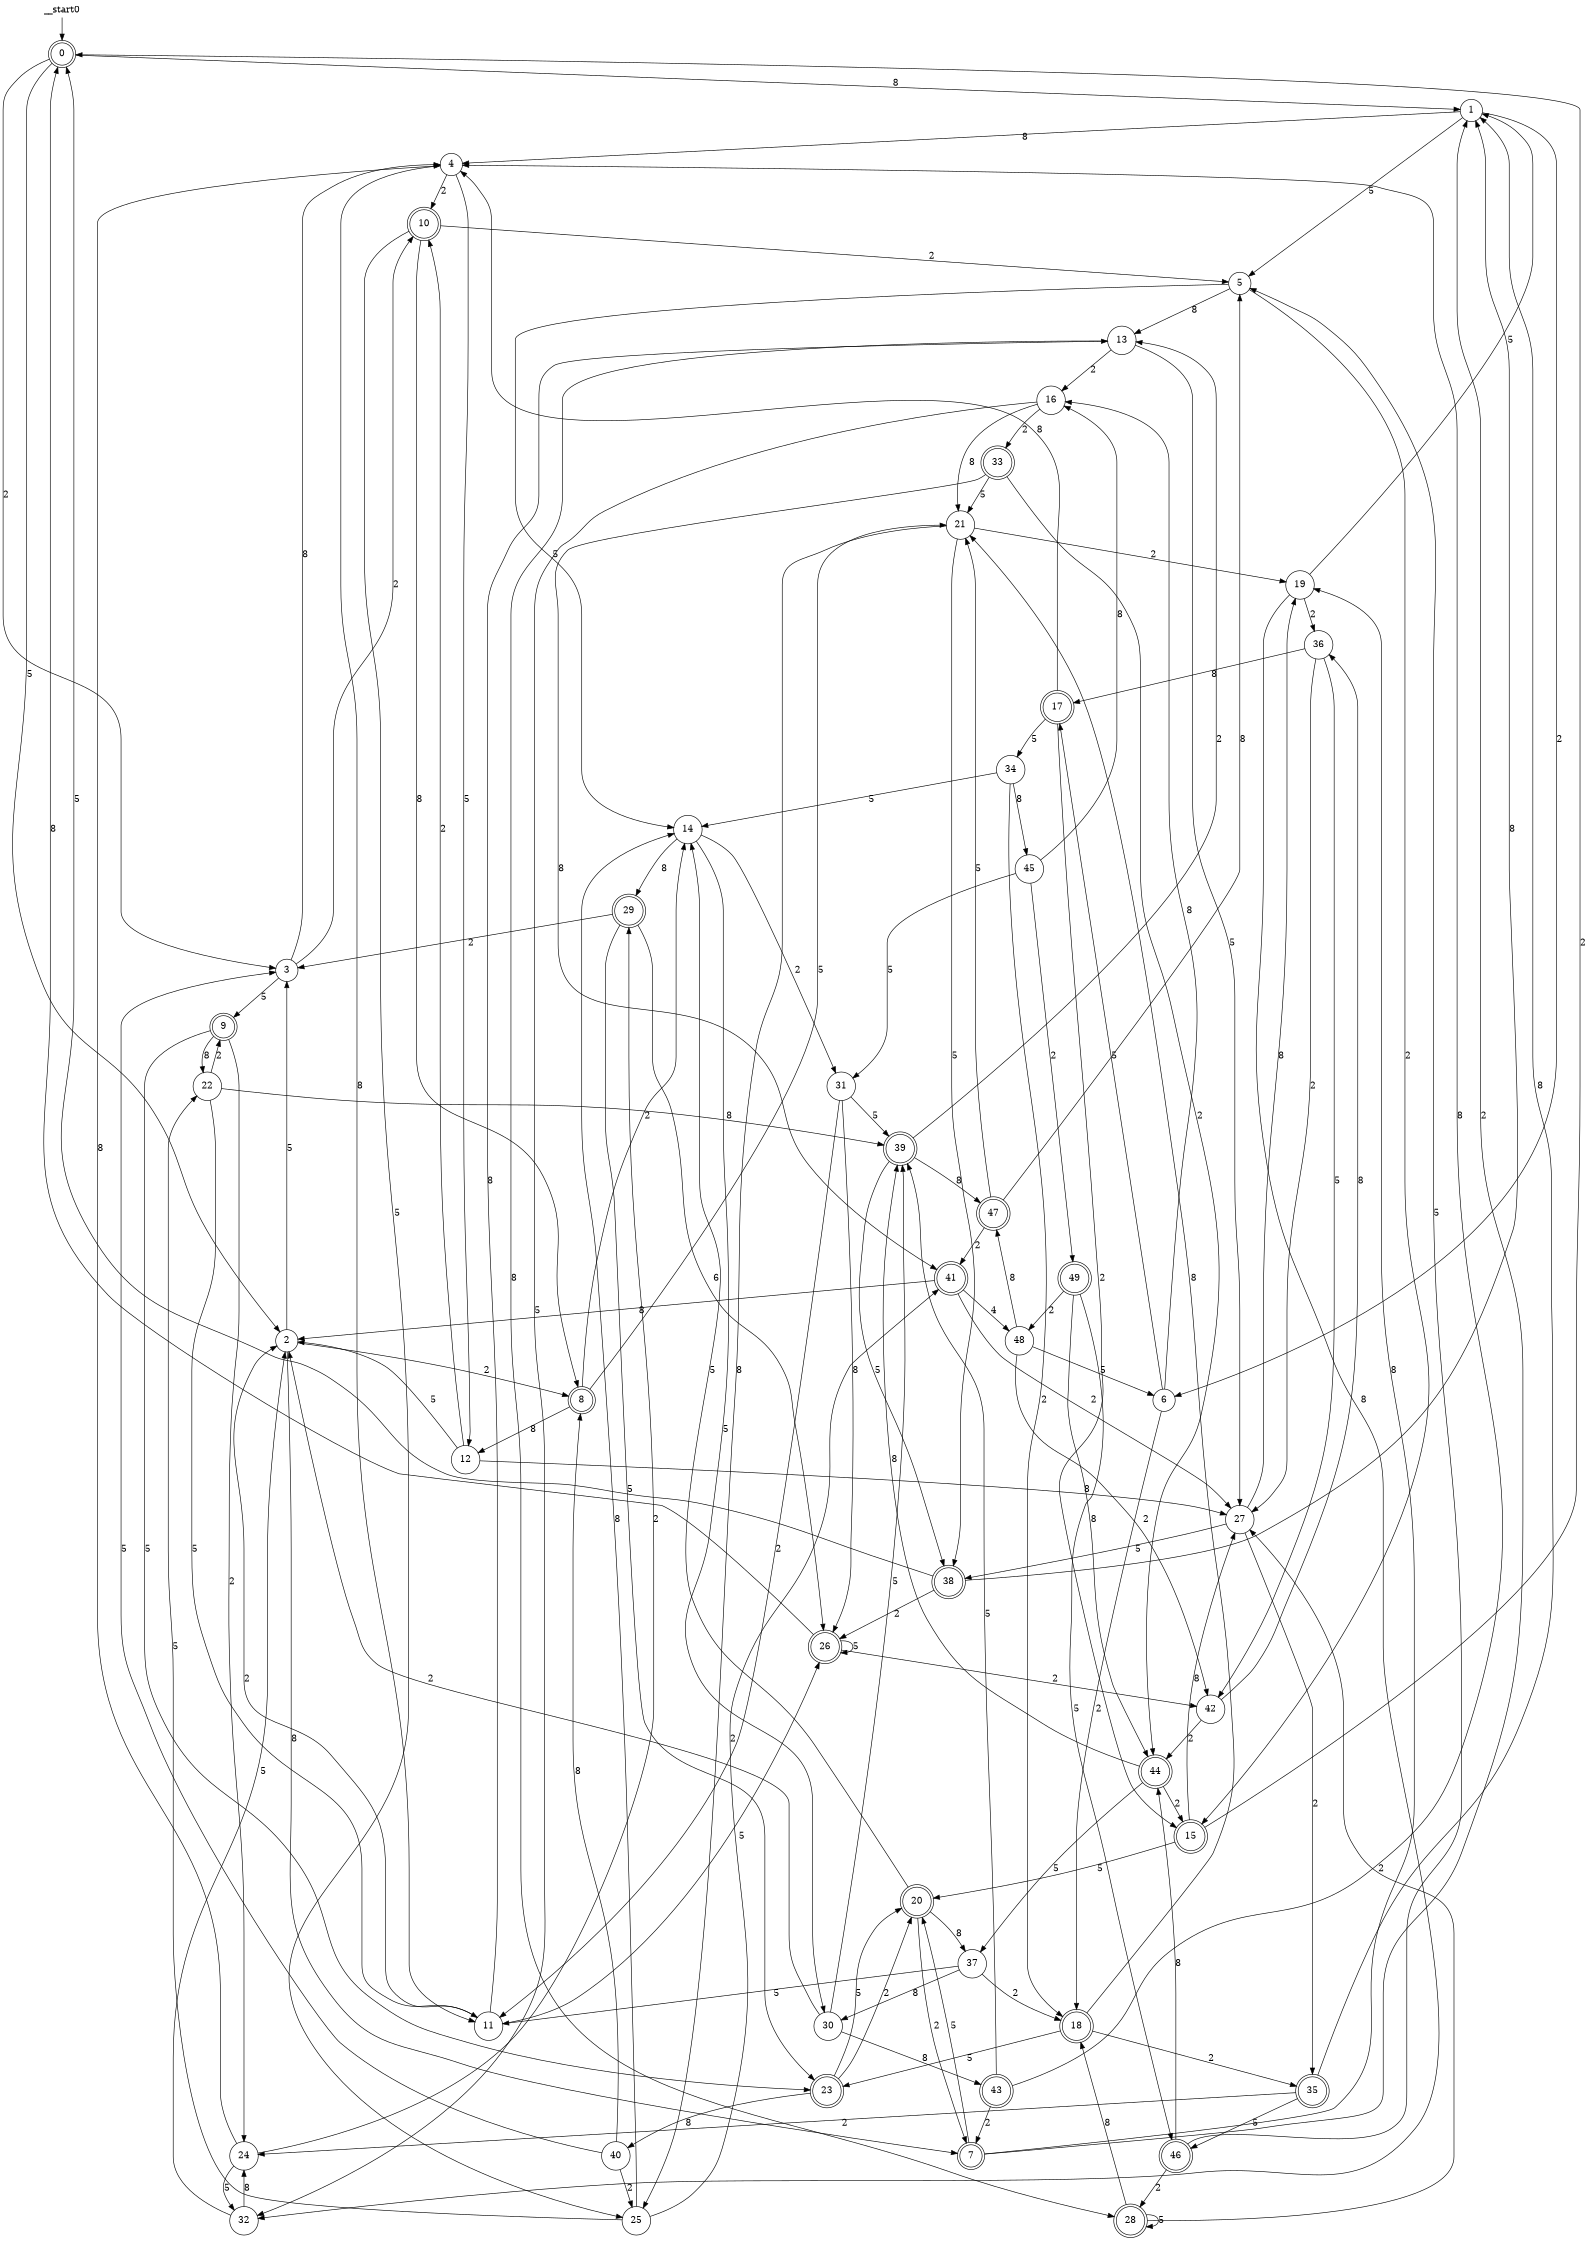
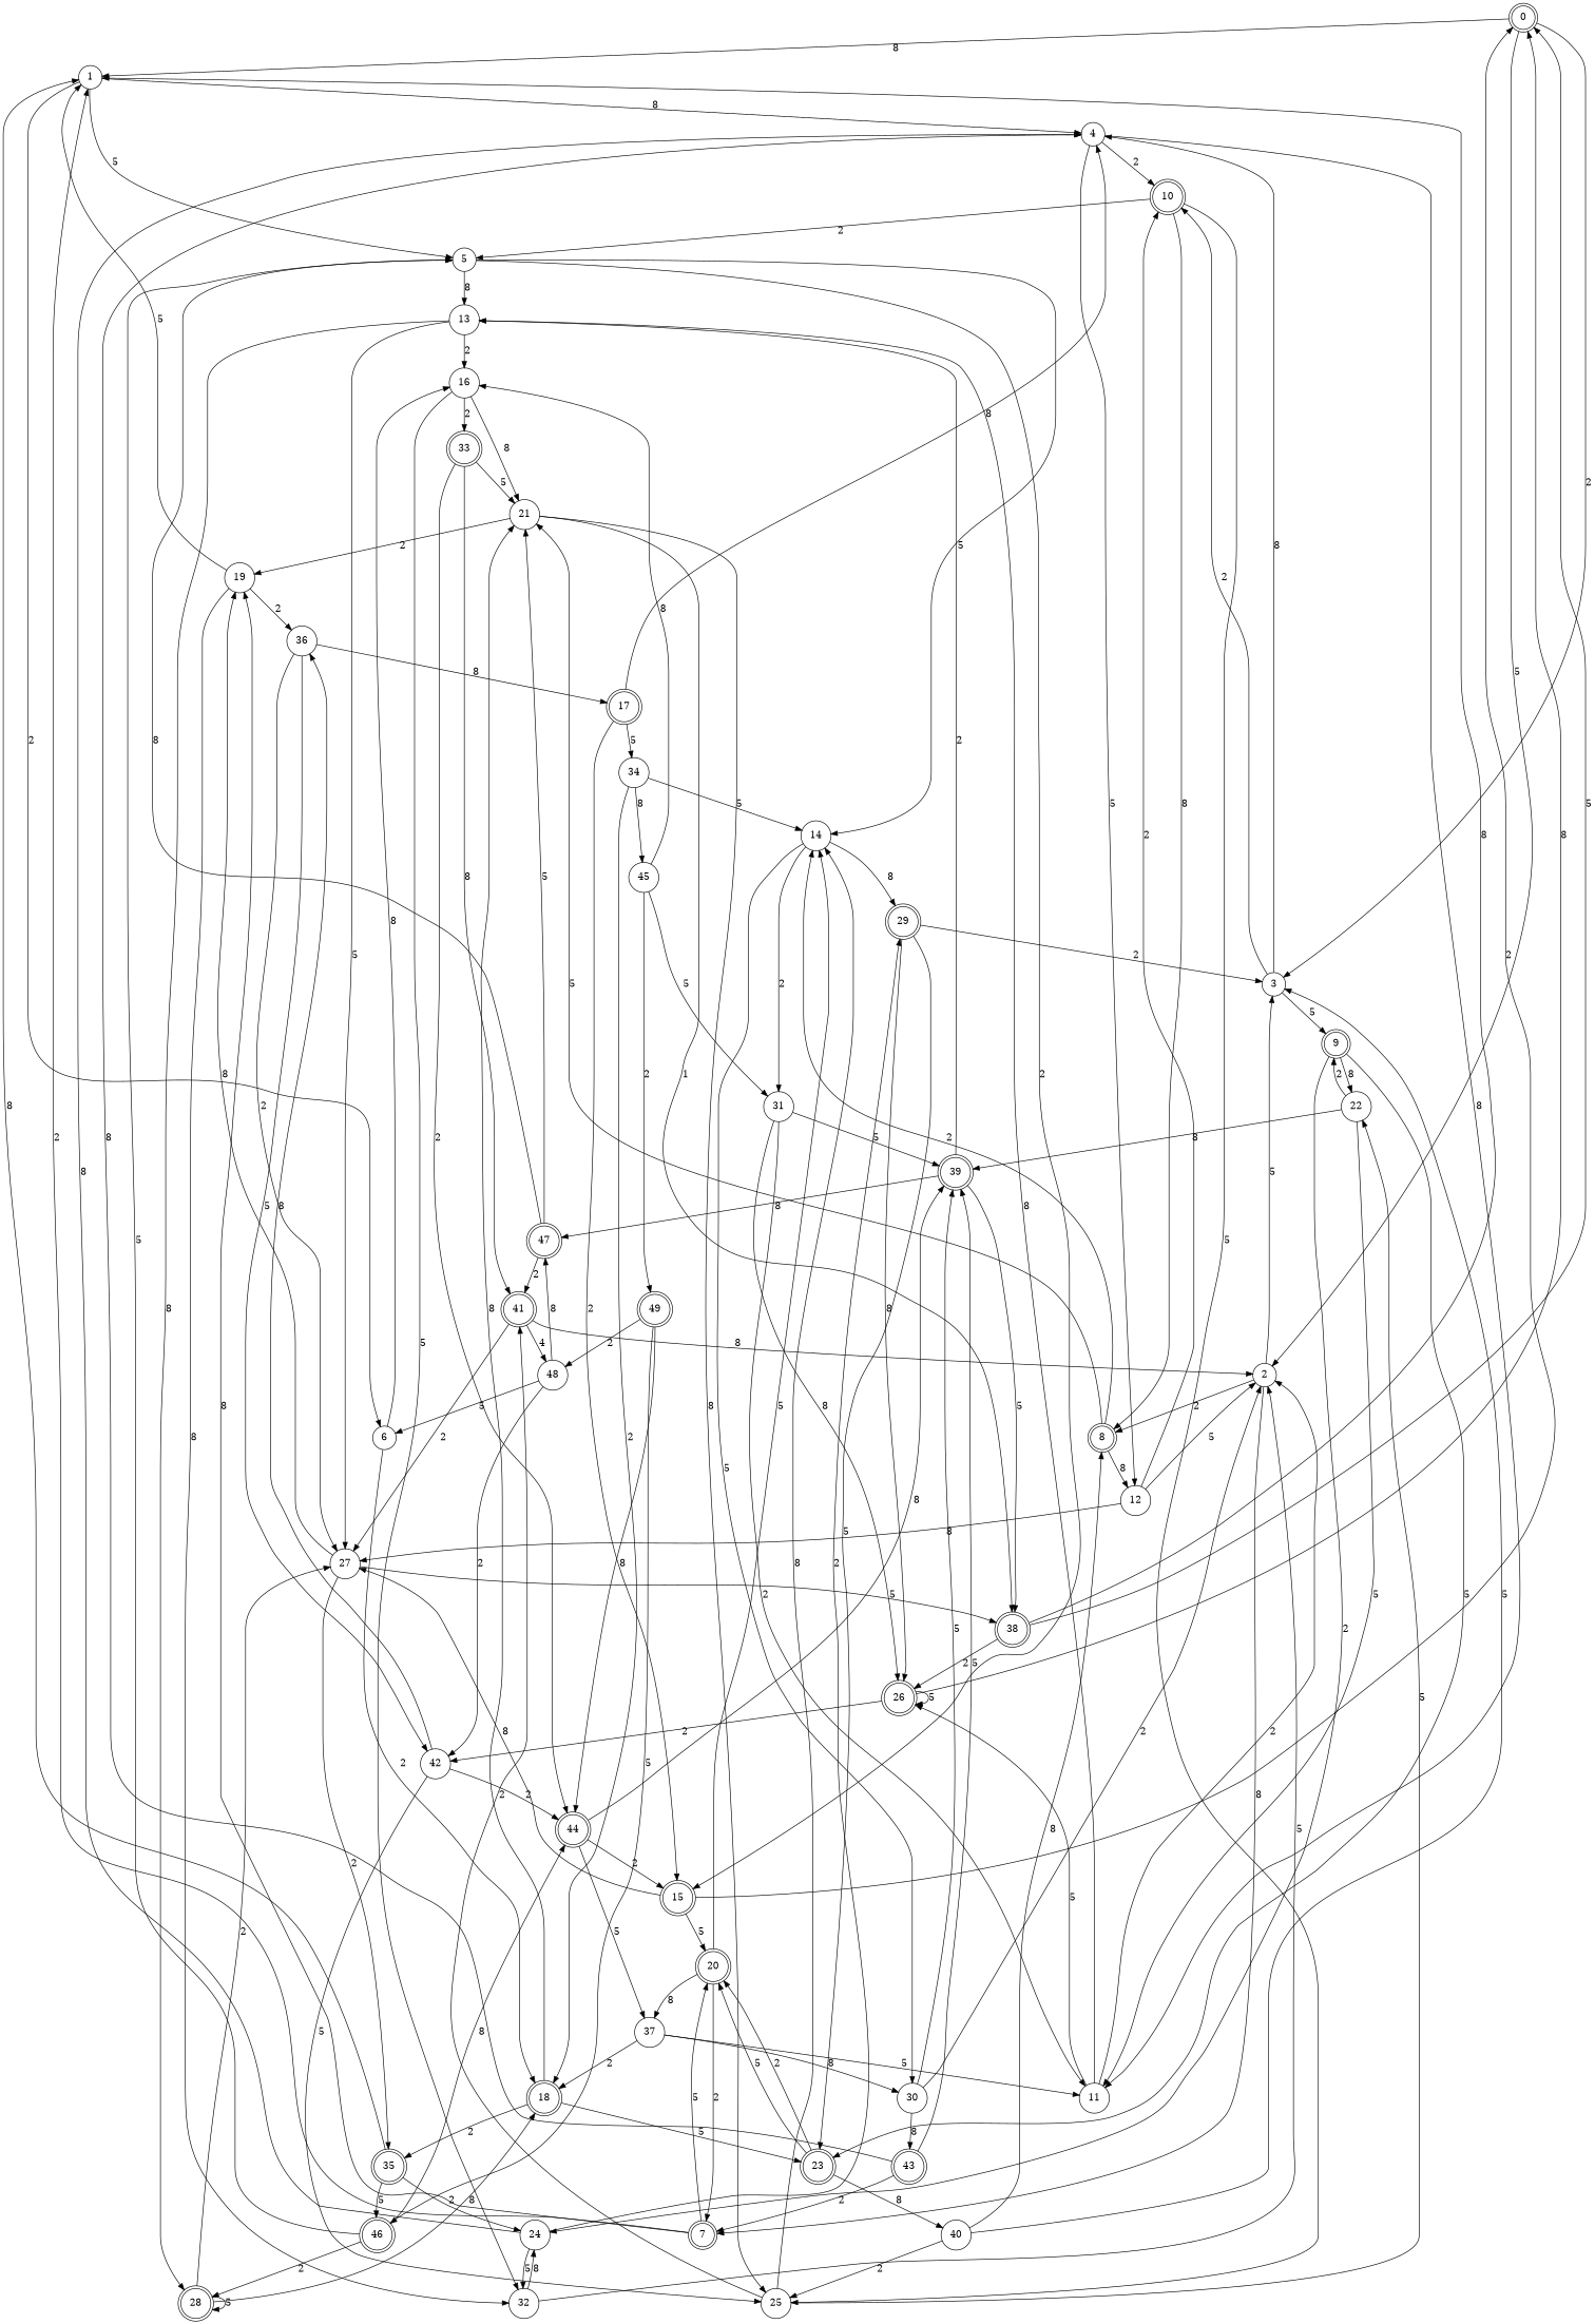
  digraph {
    node [shape=circle]
    n1 [label=0 shape=doublecircle]
    n2 [label=1]
    n3 [label=2]
    n4 [label=3]
    n5 [label=4]
    n6 [label=5]
    n7 [label=6]
    n8 [label=7 shape=doublecircle]
    n9 [label=8 shape=doublecircle]
    n10 [label=9 shape=doublecircle]
    n11 [label=10 shape=doublecircle]
    n12 [label=11]
    n13 [label=12]
    n14 [label=13]
    n15 [label=14]
    n16 [label=15 shape=doublecircle]
    n17 [label=16]
    n18 [label=17 shape=doublecircle]
    n19 [label=18 shape=doublecircle]
    n20 [label=19]
    n21 [label=20 shape=doublecircle]
    n22 [label=21]
    n23 [label=22]
    n24 [label=23 shape=doublecircle]
    n25 [label=24]
    n26 [label=25]
    n27 [label=26 shape=doublecircle]
    n28 [label=27]
    n29 [label=28 shape=doublecircle]
    n30 [label=29 shape=doublecircle]
    n31 [label=30]
    n32 [label=31]
    n33 [label=32]
    n34 [label=33 shape=doublecircle]
    n35 [label=34]
    n36 [label=35 shape=doublecircle]
    n37 [label=36]
    n38 [label=37]
    n39 [label=38 shape=doublecircle]
    n40 [label=39 shape=doublecircle]
    n41 [label=40]
    n42 [label=41 shape=doublecircle]
    n43 [label=42]
    n44 [label=43 shape=doublecircle]
    n45 [label=44 shape=doublecircle]
    n46 [label=45]
    n47 [label=46 shape=doublecircle]
    n48 [label=47 shape=doublecircle]
    n49 [label=48]
    n50 [label=49 shape=doublecircle]
-   __start0 [height=0 shape=none width=0]
    n1 -> n2 [label=8]
    n1 -> n3 [label=5]
    n1 -> n4 [label=2]
    n2 -> n5 [label=8]
    n2 -> n6 [label=5]
    n2 -> n7 [label=2]
    n3 -> n4 [label=5]
    n3 -> n8 [label=8]
    n3 -> n9 [label=2]
    n4 -> n5 [label=8]
    n4 -> n10 [label=5]
    n4 -> n11 [label=2]
    n5 -> n11 [label=2]
    n5 -> n12 [label=8]
    n5 -> n13 [label=5]
    n6 -> n14 [label=8]
    n6 -> n15 [label=5]
    n6 -> n16 [label=2]
    n7 -> n17 [label=8]
-   n7 -> n18 [label=5]
    n7 -> n19 [label=2]
    n8 -> n2 [label=2]
    n8 -> n20 [label=8]
    n8 -> n21 [label=5]
    n9 -> n13 [label=8]
    n9 -> n15 [label=2]
    n9 -> n22 [label=5]
    n10 -> n23 [label=8]
    n10 -> n24 [label=5]
    n10 -> n25 [label=2]
    n11 -> n6 [label=2]
    n11 -> n9 [label=8]
    n11 -> n26 [label=5]
    n12 -> n3 [label=2]
    n12 -> n14 [label=8]
    n12 -> n27 [label=5]
    n13 -> n3 [label=5]
    n13 -> n11 [label=2]
    n13 -> n28 [label=8]
    n14 -> n17 [label=2]
    n14 -> n28 [label=5]
    n14 -> n29 [label=8]
    n15 -> n30 [label=8]
    n15 -> n31 [label=5]
    n15 -> n32 [label=2]
    n16 -> n1 [label=2]
    n16 -> n21 [label=5]
    n16 -> n28 [label=8]
    n17 -> n22 [label=8]
    n17 -> n33 [label=5]
    n17 -> n34 [label=2]
    n18 -> n5 [label=8]
    n18 -> n16 [label=2]
    n18 -> n35 [label=5]
    n19 -> n22 [label=8]
    n19 -> n24 [label=5]
    n19 -> n36 [label=2]
    n20 -> n2 [label=5]
    n20 -> n33 [label=8]
    n20 -> n37 [label=2]
    n21 -> n8 [label=2]
    n21 -> n15 [label=5]
    n21 -> n38 [label=8]
    n22 -> n20 [label=2]
    n22 -> n26 [label=8]
-   n22 -> n39 [label=5]
+   n22 -> n39 [label=1]
    n23 -> n10 [label=2]
    n23 -> n12 [label=5]
    n23 -> n40 [label=8]
    n24 -> n21 [label=5]
    n24 -> n21 [label=2]
    n24 -> n41 [label=8]
    n25 -> n5 [label=8]
    n25 -> n30 [label=2]
    n25 -> n33 [label=5]
    n26 -> n15 [label=8]
    n26 -> n23 [label=5]
    n26 -> n42 [label=2]
    n27 -> n1 [label=8]
    n27 -> n27 [label=5]
    n27 -> n43 [label=2]
    n28 -> n20 [label=8]
    n28 -> n36 [label=2]
    n28 -> n39 [label=5]
    n29 -> n19 [label=8]
    n29 -> n28 [label=2]
    n29 -> n29 [label=5]
    n30 -> n4 [label=2]
    n30 -> n24 [label=5]
-   n30 -> n27 [label=6]
+   n30 -> n27 [label=8]
    n31 -> n3 [label=2]
    n31 -> n40 [label=5]
    n31 -> n44 [label=8]
    n32 -> n12 [label=2]
    n32 -> n27 [label=8]
    n32 -> n40 [label=5]
    n33 -> n3 [label=5]
    n33 -> n25 [label=8]
    n34 -> n22 [label=5]
    n34 -> n42 [label=8]
    n34 -> n45 [label=2]
    n35 -> n15 [label=5]
    n35 -> n19 [label=2]
    n35 -> n46 [label=8]
    n36 -> n2 [label=8]
    n36 -> n25 [label=2]
    n36 -> n47 [label=5]
    n37 -> n18 [label=8]
    n37 -> n28 [label=2]
    n37 -> n43 [label=5]
    n38 -> n12 [label=5]
    n38 -> n19 [label=2]
    n38 -> n31 [label=8]
    n39 -> n1 [label=5]
    n39 -> n2 [label=8]
    n39 -> n27 [label=2]
    n40 -> n14 [label=2]
    n40 -> n39 [label=5]
    n40 -> n48 [label=8]
    n41 -> n4 [label=5]
    n41 -> n9 [label=8]
    n41 -> n26 [label=2]
    n42 -> n3 [label=8]
    n42 -> n28 [label=2]
    n42 -> n49 [label=4]
+   n43 -> n26 [label=5]
    n43 -> n37 [label=8]
    n43 -> n45 [label=2]
    n44 -> n5 [label=8]
    n44 -> n8 [label=2]
    n44 -> n40 [label=5]
    n45 -> n16 [label=2]
    n45 -> n38 [label=5]
    n45 -> n40 [label=8]
    n46 -> n17 [label=8]
    n46 -> n32 [label=5]
    n46 -> n50 [label=2]
    n47 -> n6 [label=5]
    n47 -> n29 [label=2]
    n47 -> n45 [label=8]
    n48 -> n6 [label=8]
    n48 -> n22 [label=5]
    n48 -> n42 [label=2]
    n49 -> n7 [label=5]
    n49 -> n43 [label=2]
    n49 -> n48 [label=8]
    n50 -> n45 [label=8]
    n50 -> n47 [label=5]
    n50 -> n49 [label=2]
-   __start0 -> n1
  }
